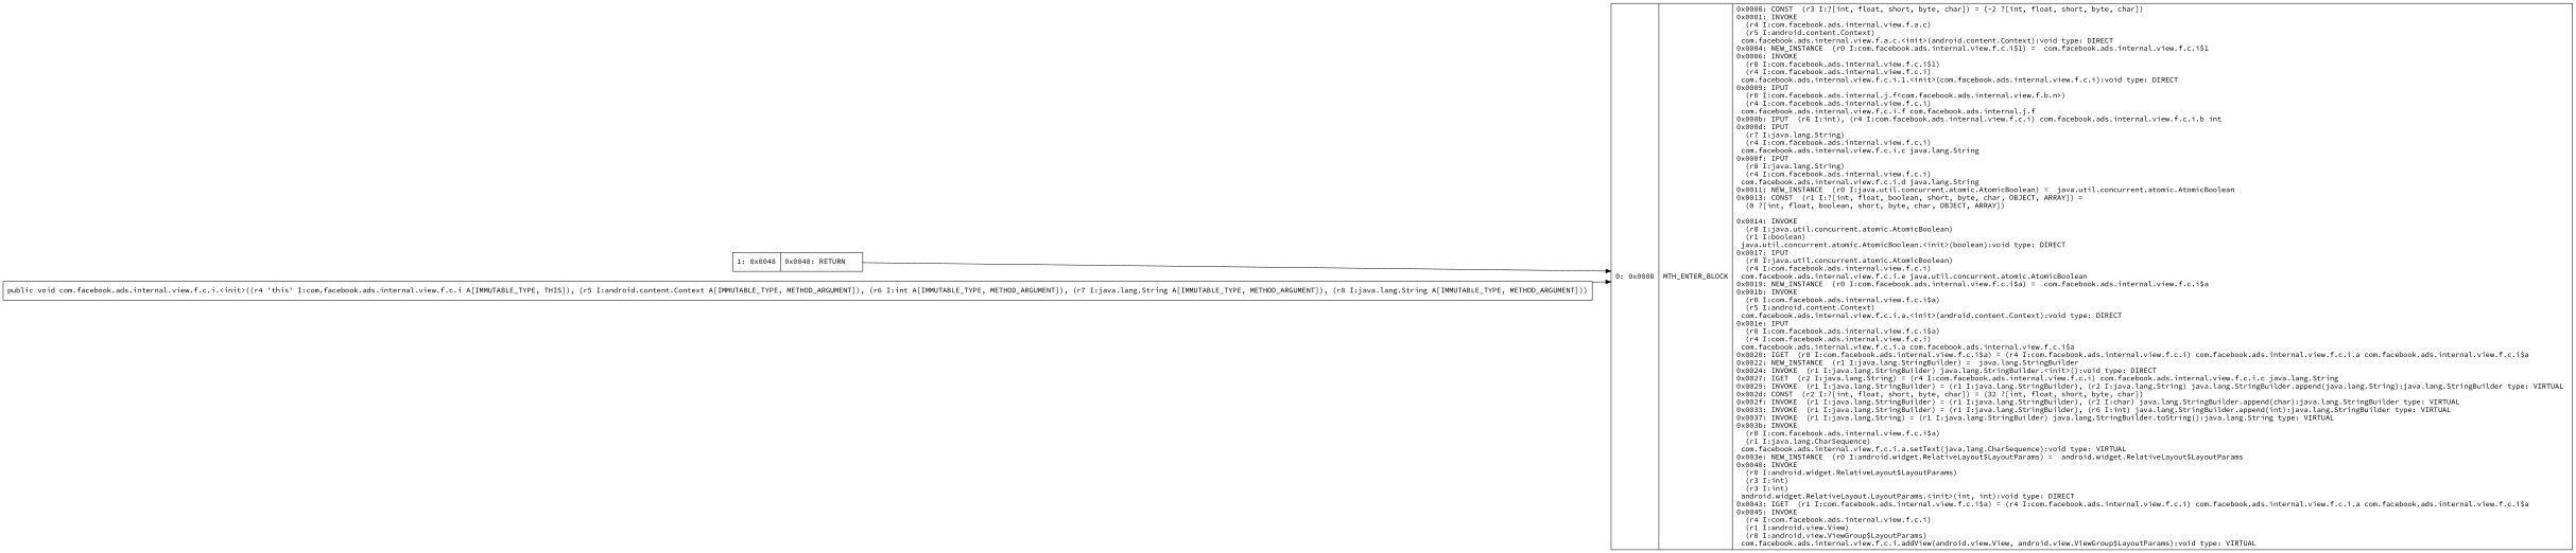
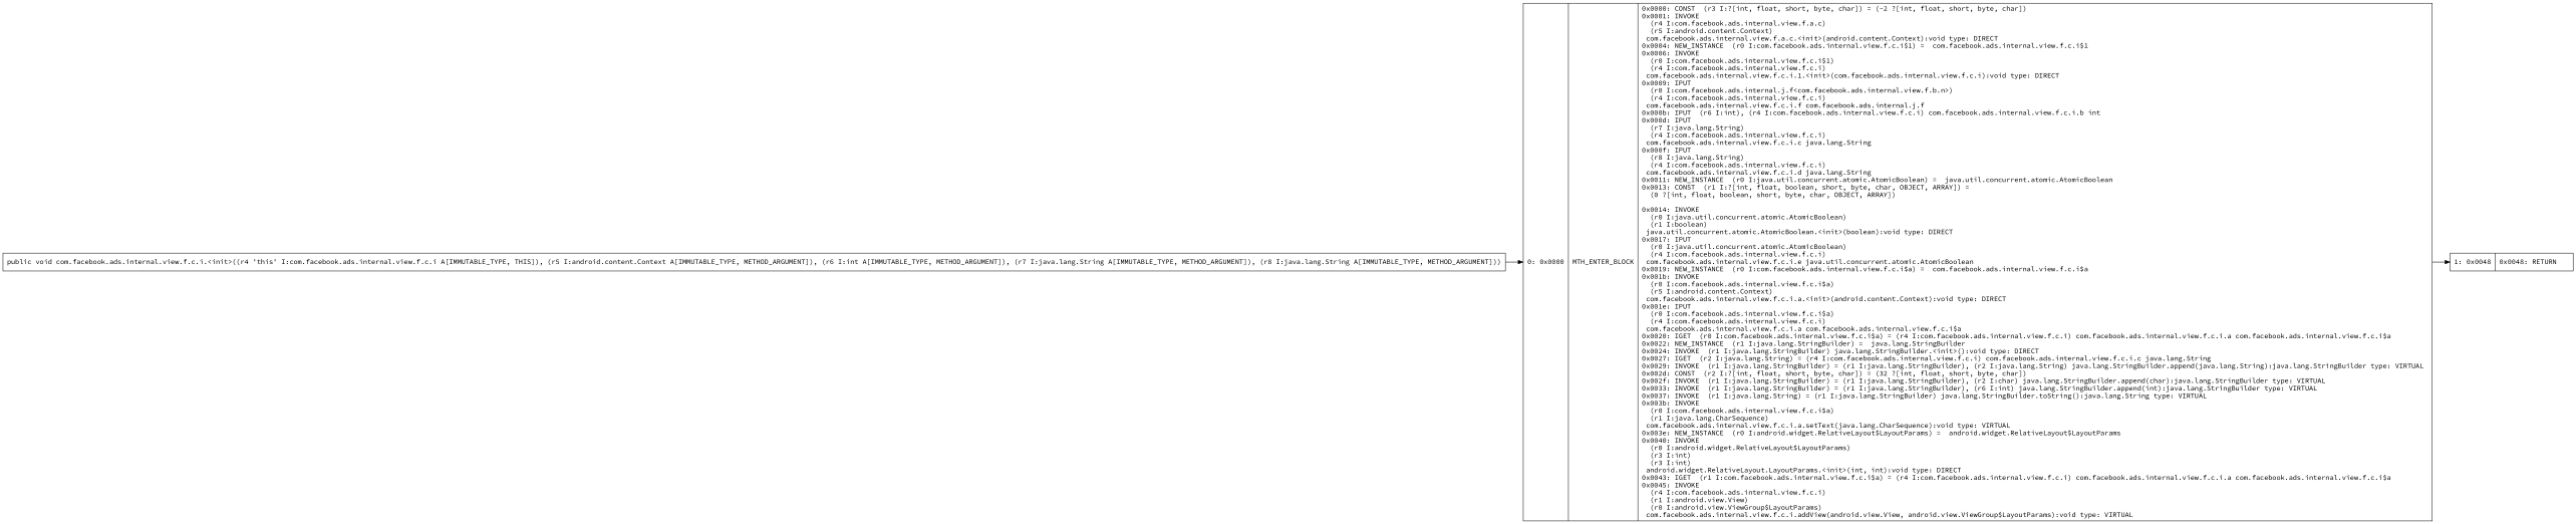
  digraph {
    rankdir=LR
    fontname="Source Code Pro"
    node [shape=record fontname="Source Code Pro"]
    edge [fontname="Source Code Pro"]
    n1 [label="{0\:\ 0x0000|MTH_ENTER_BLOCK\l|0x0000: CONST  (r3 I:?[int, float, short, byte, char]) = (\-2 ?[int, float, short, byte, char]) \l0x0001: INVOKE  \l  (r4 I:com.facebook.ads.internal.view.f.a.c)\l  (r5 I:android.content.Context)\l com.facebook.ads.internal.view.f.a.c.\<init\>(android.content.Context):void type: DIRECT \l0x0004: NEW_INSTANCE  (r0 I:com.facebook.ads.internal.view.f.c.i$1) =  com.facebook.ads.internal.view.f.c.i$1 \l0x0006: INVOKE  \l  (r0 I:com.facebook.ads.internal.view.f.c.i$1)\l  (r4 I:com.facebook.ads.internal.view.f.c.i)\l com.facebook.ads.internal.view.f.c.i.1.\<init\>(com.facebook.ads.internal.view.f.c.i):void type: DIRECT \l0x0009: IPUT  \l  (r0 I:com.facebook.ads.internal.j.f\<com.facebook.ads.internal.view.f.b.n\>)\l  (r4 I:com.facebook.ads.internal.view.f.c.i)\l com.facebook.ads.internal.view.f.c.i.f com.facebook.ads.internal.j.f \l0x000b: IPUT  (r6 I:int), (r4 I:com.facebook.ads.internal.view.f.c.i) com.facebook.ads.internal.view.f.c.i.b int \l0x000d: IPUT  \l  (r7 I:java.lang.String)\l  (r4 I:com.facebook.ads.internal.view.f.c.i)\l com.facebook.ads.internal.view.f.c.i.c java.lang.String \l0x000f: IPUT  \l  (r8 I:java.lang.String)\l  (r4 I:com.facebook.ads.internal.view.f.c.i)\l com.facebook.ads.internal.view.f.c.i.d java.lang.String \l0x0011: NEW_INSTANCE  (r0 I:java.util.concurrent.atomic.AtomicBoolean) =  java.util.concurrent.atomic.AtomicBoolean \l0x0013: CONST  (r1 I:?[int, float, boolean, short, byte, char, OBJECT, ARRAY]) = \l  (0 ?[int, float, boolean, short, byte, char, OBJECT, ARRAY])\l \l0x0014: INVOKE  \l  (r0 I:java.util.concurrent.atomic.AtomicBoolean)\l  (r1 I:boolean)\l java.util.concurrent.atomic.AtomicBoolean.\<init\>(boolean):void type: DIRECT \l0x0017: IPUT  \l  (r0 I:java.util.concurrent.atomic.AtomicBoolean)\l  (r4 I:com.facebook.ads.internal.view.f.c.i)\l com.facebook.ads.internal.view.f.c.i.e java.util.concurrent.atomic.AtomicBoolean \l0x0019: NEW_INSTANCE  (r0 I:com.facebook.ads.internal.view.f.c.i$a) =  com.facebook.ads.internal.view.f.c.i$a \l0x001b: INVOKE  \l  (r0 I:com.facebook.ads.internal.view.f.c.i$a)\l  (r5 I:android.content.Context)\l com.facebook.ads.internal.view.f.c.i.a.\<init\>(android.content.Context):void type: DIRECT \l0x001e: IPUT  \l  (r0 I:com.facebook.ads.internal.view.f.c.i$a)\l  (r4 I:com.facebook.ads.internal.view.f.c.i)\l com.facebook.ads.internal.view.f.c.i.a com.facebook.ads.internal.view.f.c.i$a \l0x0020: IGET  (r0 I:com.facebook.ads.internal.view.f.c.i$a) = (r4 I:com.facebook.ads.internal.view.f.c.i) com.facebook.ads.internal.view.f.c.i.a com.facebook.ads.internal.view.f.c.i$a \l0x0022: NEW_INSTANCE  (r1 I:java.lang.StringBuilder) =  java.lang.StringBuilder \l0x0024: INVOKE  (r1 I:java.lang.StringBuilder) java.lang.StringBuilder.\<init\>():void type: DIRECT \l0x0027: IGET  (r2 I:java.lang.String) = (r4 I:com.facebook.ads.internal.view.f.c.i) com.facebook.ads.internal.view.f.c.i.c java.lang.String \l0x0029: INVOKE  (r1 I:java.lang.StringBuilder) = (r1 I:java.lang.StringBuilder), (r2 I:java.lang.String) java.lang.StringBuilder.append(java.lang.String):java.lang.StringBuilder type: VIRTUAL \l0x002d: CONST  (r2 I:?[int, float, short, byte, char]) = (32 ?[int, float, short, byte, char]) \l0x002f: INVOKE  (r1 I:java.lang.StringBuilder) = (r1 I:java.lang.StringBuilder), (r2 I:char) java.lang.StringBuilder.append(char):java.lang.StringBuilder type: VIRTUAL \l0x0033: INVOKE  (r1 I:java.lang.StringBuilder) = (r1 I:java.lang.StringBuilder), (r6 I:int) java.lang.StringBuilder.append(int):java.lang.StringBuilder type: VIRTUAL \l0x0037: INVOKE  (r1 I:java.lang.String) = (r1 I:java.lang.StringBuilder) java.lang.StringBuilder.toString():java.lang.String type: VIRTUAL \l0x003b: INVOKE  \l  (r0 I:com.facebook.ads.internal.view.f.c.i$a)\l  (r1 I:java.lang.CharSequence)\l com.facebook.ads.internal.view.f.c.i.a.setText(java.lang.CharSequence):void type: VIRTUAL \l0x003e: NEW_INSTANCE  (r0 I:android.widget.RelativeLayout$LayoutParams) =  android.widget.RelativeLayout$LayoutParams \l0x0040: INVOKE  \l  (r0 I:android.widget.RelativeLayout$LayoutParams)\l  (r3 I:int)\l  (r3 I:int)\l android.widget.RelativeLayout.LayoutParams.\<init\>(int, int):void type: DIRECT \l0x0043: IGET  (r1 I:com.facebook.ads.internal.view.f.c.i$a) = (r4 I:com.facebook.ads.internal.view.f.c.i) com.facebook.ads.internal.view.f.c.i.a com.facebook.ads.internal.view.f.c.i$a \l0x0045: INVOKE  \l  (r4 I:com.facebook.ads.internal.view.f.c.i)\l  (r1 I:android.view.View)\l  (r0 I:android.view.ViewGroup$LayoutParams)\l com.facebook.ads.internal.view.f.c.i.addView(android.view.View, android.view.ViewGroup$LayoutParams):void type: VIRTUAL \l}"]
    n2 [label="{1\:\ 0x0048|0x0048: RETURN   \l}"]
    n3 [label="{public void com.facebook.ads.internal.view.f.c.i.\<init\>((r4 'this' I:com.facebook.ads.internal.view.f.c.i A[IMMUTABLE_TYPE, THIS]), (r5 I:android.content.Context A[IMMUTABLE_TYPE, METHOD_ARGUMENT]), (r6 I:int A[IMMUTABLE_TYPE, METHOD_ARGUMENT]), (r7 I:java.lang.String A[IMMUTABLE_TYPE, METHOD_ARGUMENT]), (r8 I:java.lang.String A[IMMUTABLE_TYPE, METHOD_ARGUMENT])) }"]
-   n2 -> n1
+   n1 -> n2
    n3 -> n1
  }
